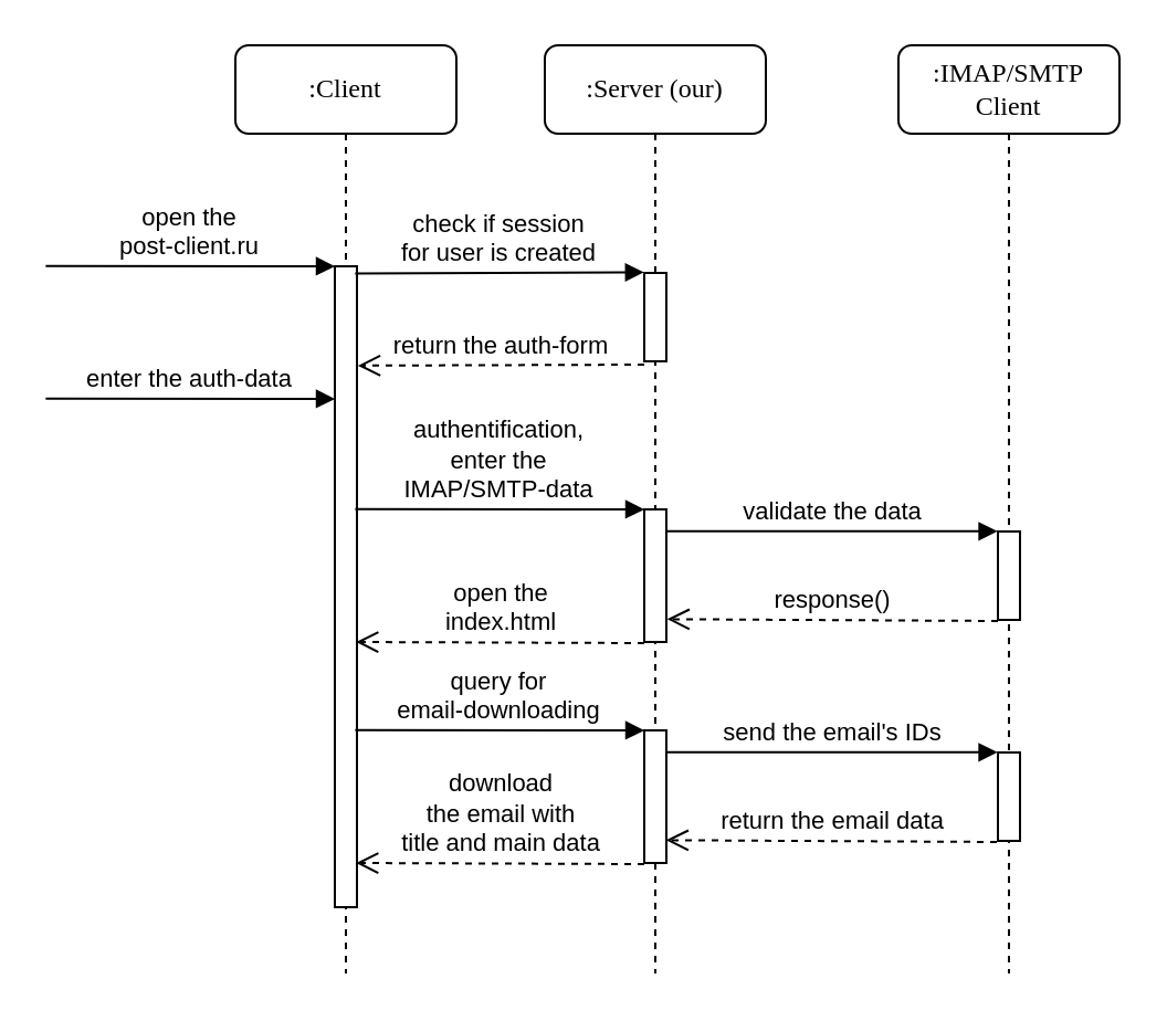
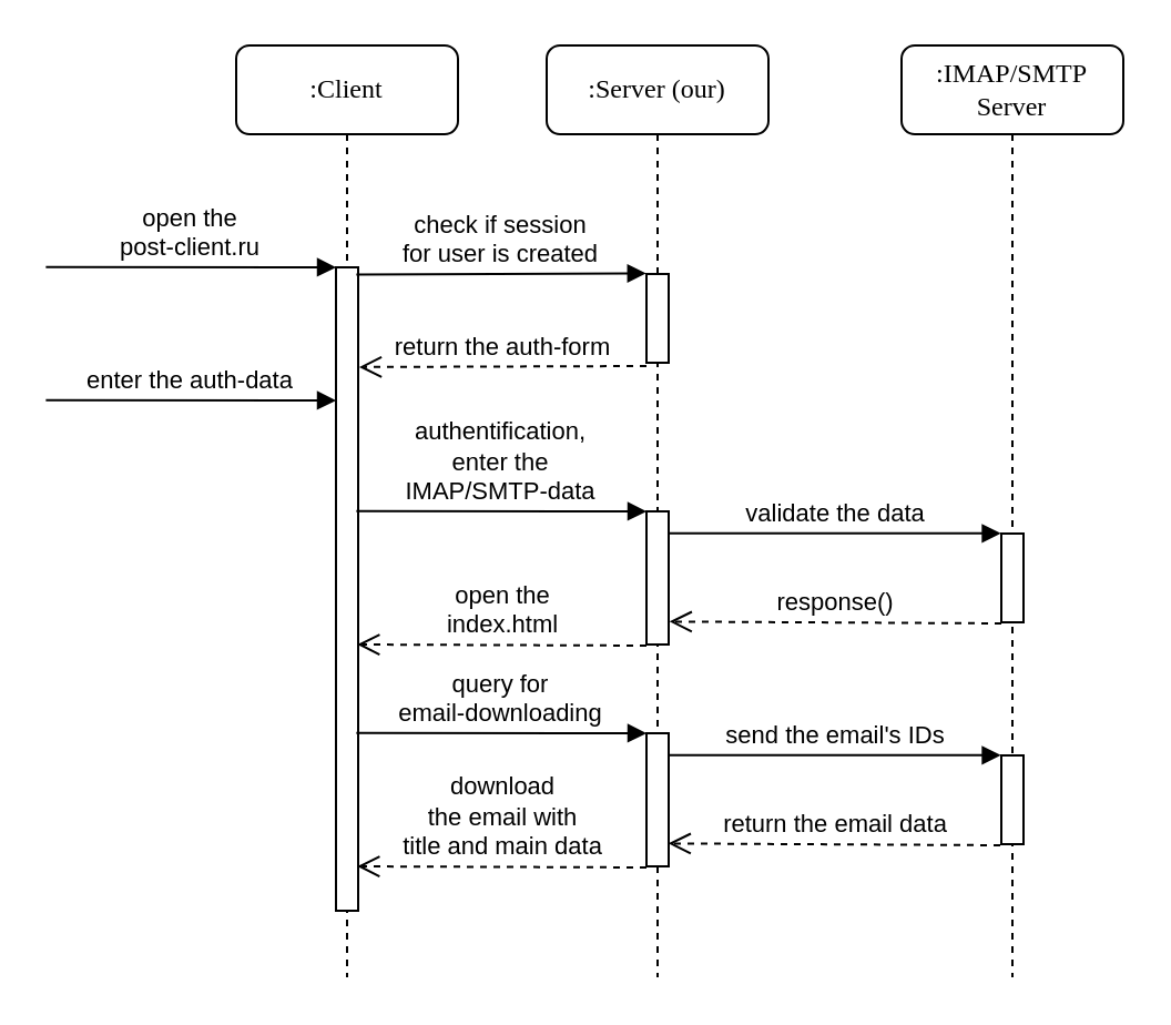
  <mxCell id="0" />
  <mxCell id="1" parent="0" />
  <mxCell id="2" value=":Server (our)" style="shape=umlLifeline;perimeter=lifelinePerimeter;whiteSpace=wrap;html=1;container=1;collapsible=0;recursiveResize=0;outlineConnect=0;rounded=1;shadow=0;comic=0;labelBackgroundColor=none;strokeColor=#000000;strokeWidth=1;fillColor=#FFFFFF;fontFamily=Verdana;fontSize=12;fontColor=#000000;align=center;" parent="1" vertex="1"><mxGeometry x="246" y="20" width="100" height="420" as="geometry" /></mxCell>
  <mxCell id="3" value="" style="html=1;points=[];perimeter=orthogonalPerimeter;rounded=0;shadow=0;comic=0;labelBackgroundColor=none;strokeColor=#000000;strokeWidth=1;fillColor=#FFFFFF;fontFamily=Verdana;fontSize=12;fontColor=#000000;align=center;" parent="2" vertex="1"><mxGeometry x="45" y="103" width="10" height="40" as="geometry" /></mxCell>
  <mxCell id="4" value="" style="html=1;points=[];perimeter=orthogonalPerimeter;rounded=0;shadow=0;comic=0;labelBackgroundColor=none;strokeColor=#000000;strokeWidth=1;fillColor=#FFFFFF;fontFamily=Verdana;fontSize=12;fontColor=#000000;align=center;" vertex="1" parent="2"><mxGeometry x="45" y="210" width="10" height="60" as="geometry" /></mxCell>
  <mxCell id="5" value="" style="html=1;points=[];perimeter=orthogonalPerimeter;rounded=0;shadow=0;comic=0;labelBackgroundColor=none;strokeColor=#000000;strokeWidth=1;fillColor=#FFFFFF;fontFamily=Verdana;fontSize=12;fontColor=#000000;align=center;" vertex="1" parent="2"><mxGeometry x="45" y="310" width="10" height="60" as="geometry" /></mxCell>
- <mxCell id="6" value=":IMAP/SMTP Client" style="shape=umlLifeline;perimeter=lifelinePerimeter;whiteSpace=wrap;html=1;container=1;collapsible=0;recursiveResize=0;outlineConnect=0;rounded=1;shadow=0;comic=0;labelBackgroundColor=none;strokeColor=#000000;strokeWidth=1;fillColor=#FFFFFF;fontFamily=Verdana;fontSize=12;fontColor=#000000;align=center;" parent="1" vertex="1"><mxGeometry x="406" y="20" width="100" height="420" as="geometry" /></mxCell>
+ <mxCell id="6" value=":IMAP/SMTP Server" style="shape=umlLifeline;perimeter=lifelinePerimeter;whiteSpace=wrap;html=1;container=1;collapsible=0;recursiveResize=0;outlineConnect=0;rounded=1;shadow=0;comic=0;labelBackgroundColor=none;strokeColor=#000000;strokeWidth=1;fillColor=#FFFFFF;fontFamily=Verdana;fontSize=12;fontColor=#000000;align=center;" parent="1" vertex="1"><mxGeometry x="406" y="20" width="100" height="420" as="geometry" /></mxCell>
  <mxCell id="7" value="" style="html=1;points=[];perimeter=orthogonalPerimeter;rounded=0;shadow=0;comic=0;labelBackgroundColor=none;strokeColor=#000000;strokeWidth=1;fillColor=#FFFFFF;fontFamily=Verdana;fontSize=12;fontColor=#000000;align=center;" parent="6" vertex="1"><mxGeometry x="45" y="220" width="10" height="40" as="geometry" /></mxCell>
  <mxCell id="8" value="" style="html=1;points=[];perimeter=orthogonalPerimeter;rounded=0;shadow=0;comic=0;labelBackgroundColor=none;strokeColor=#000000;strokeWidth=1;fillColor=#FFFFFF;fontFamily=Verdana;fontSize=12;fontColor=#000000;align=center;" vertex="1" parent="6"><mxGeometry x="45" y="320" width="10" height="40" as="geometry" /></mxCell>
  <mxCell id="9" value=":Client" style="shape=umlLifeline;perimeter=lifelinePerimeter;whiteSpace=wrap;html=1;container=1;collapsible=0;recursiveResize=0;outlineConnect=0;rounded=1;shadow=0;comic=0;labelBackgroundColor=none;strokeColor=#000000;strokeWidth=1;fillColor=#FFFFFF;fontFamily=Verdana;fontSize=12;fontColor=#000000;align=center;" parent="1" vertex="1"><mxGeometry x="106" y="20" width="100" height="420" as="geometry" /></mxCell>
  <mxCell id="10" value="" style="html=1;points=[];perimeter=orthogonalPerimeter;rounded=0;shadow=0;comic=0;labelBackgroundColor=none;strokeColor=#000000;strokeWidth=1;fillColor=#FFFFFF;fontFamily=Verdana;fontSize=12;fontColor=#000000;align=center;" parent="9" vertex="1"><mxGeometry x="45" y="100" width="10" height="290" as="geometry" /></mxCell>
  <mxCell id="11" value="&lt;div&gt;check if session &lt;br&gt;&lt;/div&gt;&lt;div&gt;for user is created&lt;/div&gt;" style="html=1;verticalAlign=bottom;endArrow=block;exitX=0.919;exitY=0.011;exitDx=0;exitDy=0;exitPerimeter=0;entryX=-0.01;entryY=-0.007;entryDx=0;entryDy=0;entryPerimeter=0;" edge="1" parent="1" source="10" target="3"><mxGeometry width="80" relative="1" as="geometry"><mxPoint x="166" y="125" as="sourcePoint" /><mxPoint x="291" y="125" as="targetPoint" /></mxGeometry></mxCell>
  <mxCell id="12" value="&lt;div&gt;open the &lt;br&gt;&lt;/div&gt;&lt;div&gt;post-client.ru&lt;/div&gt;" style="html=1;verticalAlign=bottom;endArrow=block;exitX=0.919;exitY=0.011;exitDx=0;exitDy=0;exitPerimeter=0;" edge="1" parent="1"><mxGeometry width="80" relative="1" as="geometry"><mxPoint x="20.19" y="119.84" as="sourcePoint" /><mxPoint x="151" y="120" as="targetPoint" /></mxGeometry></mxCell>
  <mxCell id="13" value="return the auth-form" style="html=1;verticalAlign=bottom;endArrow=open;dashed=1;endSize=8;entryX=1.046;entryY=0.155;entryDx=0;entryDy=0;entryPerimeter=0;" edge="1" parent="1" target="10"><mxGeometry relative="1" as="geometry"><mxPoint x="291" y="164.5" as="sourcePoint" /><mxPoint x="166" y="165" as="targetPoint" /></mxGeometry></mxCell>
  <mxCell id="14" value="enter the auth-data" style="html=1;verticalAlign=bottom;endArrow=block;exitX=0.919;exitY=0.011;exitDx=0;exitDy=0;exitPerimeter=0;" edge="1" parent="1"><mxGeometry width="80" relative="1" as="geometry"><mxPoint x="20.19" y="179.84" as="sourcePoint" /><mxPoint x="151" y="180" as="targetPoint" /></mxGeometry></mxCell>
  <mxCell id="15" value="&lt;div&gt;authentification, &lt;br&gt;&lt;/div&gt;&lt;div&gt;enter the&lt;/div&gt;&lt;div&gt; IMAP/SMTP-data&lt;br&gt;&lt;/div&gt;" style="html=1;verticalAlign=bottom;endArrow=block;exitX=0.919;exitY=0.011;exitDx=0;exitDy=0;exitPerimeter=0;" edge="1" parent="1"><mxGeometry width="80" relative="1" as="geometry"><mxPoint x="160.19" y="229.84" as="sourcePoint" /><mxPoint x="291" y="230" as="targetPoint" /></mxGeometry></mxCell>
  <mxCell id="16" value="validate the data" style="html=1;verticalAlign=bottom;endArrow=block;exitX=0.919;exitY=0.011;exitDx=0;exitDy=0;exitPerimeter=0;entryX=-0.022;entryY=-0.002;entryDx=0;entryDy=0;entryPerimeter=0;" edge="1" parent="1" target="7"><mxGeometry x="0.0" width="80" relative="1" as="geometry"><mxPoint x="301.19" y="239.84" as="sourcePoint" /><mxPoint x="446" y="240" as="targetPoint" /><mxPoint as="offset" /></mxGeometry></mxCell>
  <mxCell id="17" value="response()" style="html=1;verticalAlign=bottom;endArrow=open;dashed=1;endSize=8;entryX=1.035;entryY=0.828;entryDx=0;entryDy=0;entryPerimeter=0;" edge="1" parent="1" target="4"><mxGeometry relative="1" as="geometry"><mxPoint x="451" y="280.5" as="sourcePoint" /><mxPoint x="320.58" y="280" as="targetPoint" /></mxGeometry></mxCell>
  <mxCell id="18" value="&lt;div&gt;open the &lt;br&gt;&lt;/div&gt;&lt;div&gt;index.html&lt;/div&gt;" style="html=1;verticalAlign=bottom;endArrow=open;dashed=1;endSize=8;entryX=0.958;entryY=0.1;entryDx=0;entryDy=0;entryPerimeter=0;" edge="1" parent="1"><mxGeometry relative="1" as="geometry"><mxPoint x="291" y="290.5" as="sourcePoint" /><mxPoint x="160.58" y="290" as="targetPoint" /></mxGeometry></mxCell>
  <mxCell id="19" value="&lt;div&gt;query for &lt;br&gt;&lt;/div&gt;&lt;div&gt;email-downloading&lt;/div&gt;" style="html=1;verticalAlign=bottom;endArrow=block;exitX=0.919;exitY=0.011;exitDx=0;exitDy=0;exitPerimeter=0;" edge="1" parent="1"><mxGeometry width="80" relative="1" as="geometry"><mxPoint x="160.19" y="329.84" as="sourcePoint" /><mxPoint x="291" y="330" as="targetPoint" /></mxGeometry></mxCell>
  <mxCell id="20" value="send the email's IDs" style="html=1;verticalAlign=bottom;endArrow=block;exitX=0.919;exitY=0.011;exitDx=0;exitDy=0;exitPerimeter=0;entryX=-0.022;entryY=-0.002;entryDx=0;entryDy=0;entryPerimeter=0;" edge="1" parent="1"><mxGeometry x="0.0" width="80" relative="1" as="geometry"><mxPoint x="301.19" y="339.84" as="sourcePoint" /><mxPoint x="450.78" y="339.92" as="targetPoint" /><mxPoint as="offset" /></mxGeometry></mxCell>
  <mxCell id="21" value="return the email data" style="html=1;verticalAlign=bottom;endArrow=open;dashed=1;endSize=8;entryX=1.035;entryY=0.828;entryDx=0;entryDy=0;entryPerimeter=0;" edge="1" parent="1"><mxGeometry relative="1" as="geometry"><mxPoint x="450.5" y="380.5" as="sourcePoint" /><mxPoint x="300.85" y="379.68" as="targetPoint" /></mxGeometry></mxCell>
  <mxCell id="22" value="&lt;div&gt;download &lt;br&gt;&lt;/div&gt;&lt;div&gt;the email with&lt;/div&gt;&lt;div&gt;title and main data&lt;br&gt;&lt;/div&gt;" style="html=1;verticalAlign=bottom;endArrow=open;dashed=1;endSize=8;entryX=0.958;entryY=0.1;entryDx=0;entryDy=0;entryPerimeter=0;" edge="1" parent="1"><mxGeometry relative="1" as="geometry"><mxPoint x="291" y="390.5" as="sourcePoint" /><mxPoint x="160.58" y="390" as="targetPoint" /></mxGeometry></mxCell>
